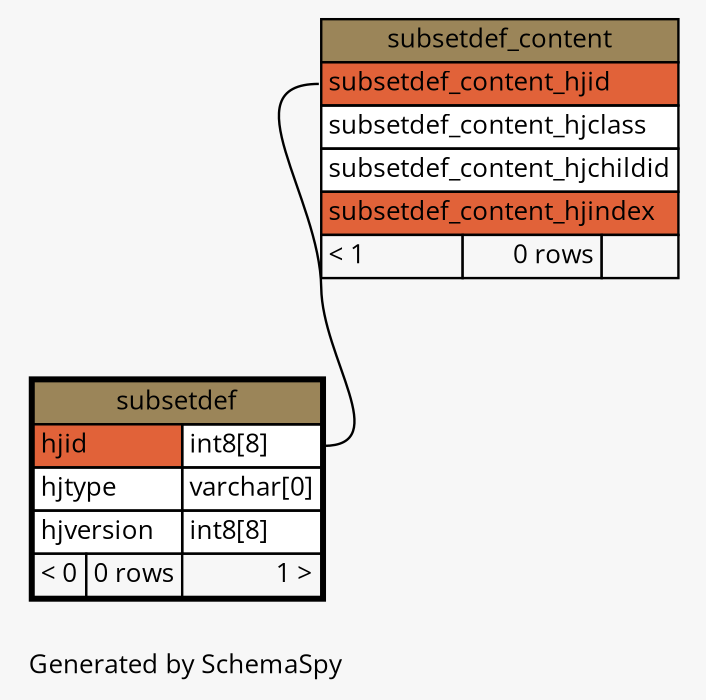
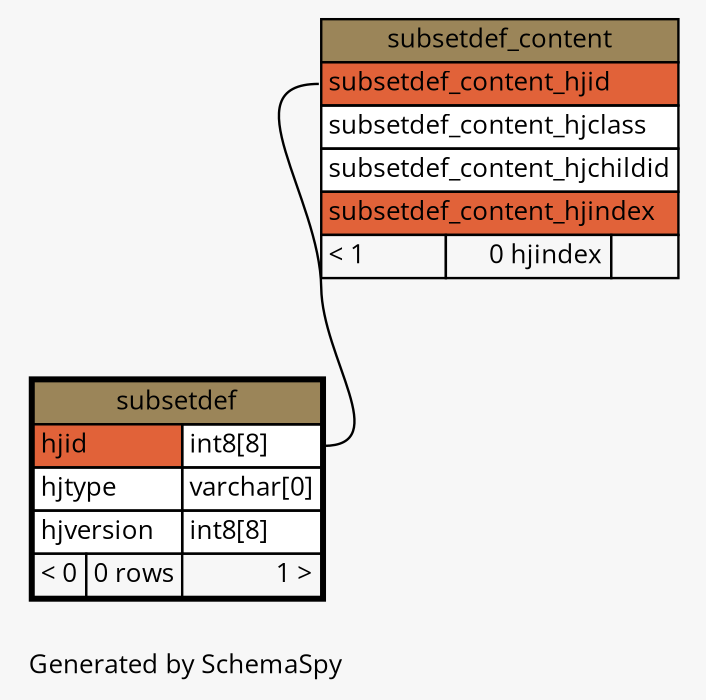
  digraph {
    bgcolor="#f7f7f7"
    fontname="Open Sans"
    fontsize=11
    label="\nGenerated by SchemaSpy"
    labeljust=l
    nodesep=0.18
    rankdir=TB
    ranksep=0.46
    node [fontname="Open Sans" fontsize=11 shape=plaintext]
-   n1 [label=<     <TABLE BORDER="0" CELLBORDER="1" CELLSPACING="0" BGCOLOR="#ffffff">       <TR><TD COLSPAN="3" BGCOLOR="#9b8559" ALIGN="CENTER">subsetdef_content</TD></TR>       <TR><TD PORT="subsetdef_content_hjid" COLSPAN="3" BGCOLOR="#e16239" ALIGN="LEFT">subsetdef_content_hjid</TD></TR>       <TR><TD PORT="subsetdef_content_hjclass" COLSPAN="3" ALIGN="LEFT">subsetdef_content_hjclass</TD></TR>       <TR><TD PORT="subsetdef_content_hjchildid" COLSPAN="3" ALIGN="LEFT">subsetdef_content_hjchildid</TD></TR>       <TR><TD PORT="subsetdef_content_hjindex" COLSPAN="3" BGCOLOR="#e16239" ALIGN="LEFT">subsetdef_content_hjindex</TD></TR>       <TR><TD ALIGN="LEFT" BGCOLOR="#f7f7f7">&lt; 1</TD><TD ALIGN="RIGHT" BGCOLOR="#f7f7f7">0 rows</TD><TD ALIGN="RIGHT" BGCOLOR="#f7f7f7">  </TD></TR>     </TABLE>>]
+   n1 [label=<     <TABLE BORDER="0" CELLBORDER="1" CELLSPACING="0" BGCOLOR="#ffffff">       <TR><TD COLSPAN="3" BGCOLOR="#9b8559" ALIGN="CENTER">subsetdef_content</TD></TR>       <TR><TD PORT="subsetdef_content_hjid" COLSPAN="3" BGCOLOR="#e16239" ALIGN="LEFT">subsetdef_content_hjid</TD></TR>       <TR><TD PORT="subsetdef_content_hjclass" COLSPAN="3" ALIGN="LEFT">subsetdef_content_hjclass</TD></TR>       <TR><TD PORT="subsetdef_content_hjchildid" COLSPAN="3" ALIGN="LEFT">subsetdef_content_hjchildid</TD></TR>       <TR><TD PORT="subsetdef_content_hjindex" COLSPAN="3" BGCOLOR="#e16239" ALIGN="LEFT">subsetdef_content_hjindex</TD></TR>       <TR><TD ALIGN="LEFT" BGCOLOR="#f7f7f7">&lt; 1</TD><TD ALIGN="RIGHT" BGCOLOR="#f7f7f7">0 hjindex</TD><TD ALIGN="RIGHT" BGCOLOR="#f7f7f7">  </TD></TR>     </TABLE>>]
    n2 [label=<     <TABLE BORDER="2" CELLBORDER="1" CELLSPACING="0" BGCOLOR="#ffffff">       <TR><TD COLSPAN="3" BGCOLOR="#9b8559" ALIGN="CENTER">subsetdef</TD></TR>       <TR><TD PORT="hjid" COLSPAN="2" BGCOLOR="#e16239" ALIGN="LEFT">hjid</TD><TD PORT="hjid.type" ALIGN="LEFT">int8[8]</TD></TR>       <TR><TD PORT="hjtype" COLSPAN="2" ALIGN="LEFT">hjtype</TD><TD PORT="hjtype.type" ALIGN="LEFT">varchar[0]</TD></TR>       <TR><TD PORT="hjversion" COLSPAN="2" ALIGN="LEFT">hjversion</TD><TD PORT="hjversion.type" ALIGN="LEFT">int8[8]</TD></TR>       <TR><TD ALIGN="LEFT" BGCOLOR="#f7f7f7">&lt; 0</TD><TD ALIGN="RIGHT" BGCOLOR="#f7f7f7">0 rows</TD><TD ALIGN="RIGHT" BGCOLOR="#f7f7f7">1 &gt;</TD></TR>     </TABLE>>]
    n1 -> n2 [arrowhead=none arrowsize=0.8 arrowtail=crowodot headport="hjid.type:e" tailport="subsetdef_content_hjid:w" fontname="Open Sans"]
  }
